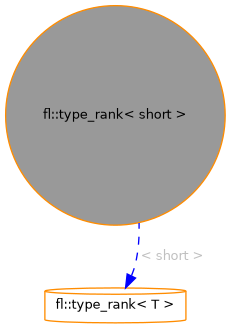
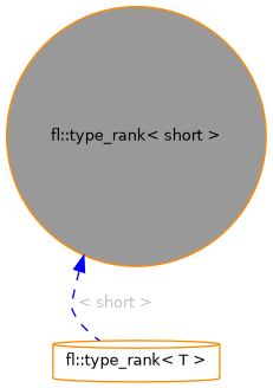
  digraph {
    node [color=darkorange fontname=Helvetica fontsize=10 style=filled]
    n1 [fillcolor=grey60 fontcolor=black height=0.2 label="fl::type_rank\< short \>" shape=circle width=0.4]
    n2 [fillcolor=white height=0.2 label="fl::type_rank\< T \>" shape=cylinder width=0.4]
-   n2 -> n1 [color=blue dir=back fontcolor=grey fontname=Helvetica fontsize=10 label=" \< short \>" labelfontname=Helvetica labelfontsize=10 style=dashed]
+   n1 -> n2 [color=blue dir=back fontcolor=grey fontname=Helvetica fontsize=10 label=" \< short \>" labelfontname=Helvetica labelfontsize=10 style=dashed]
  }
